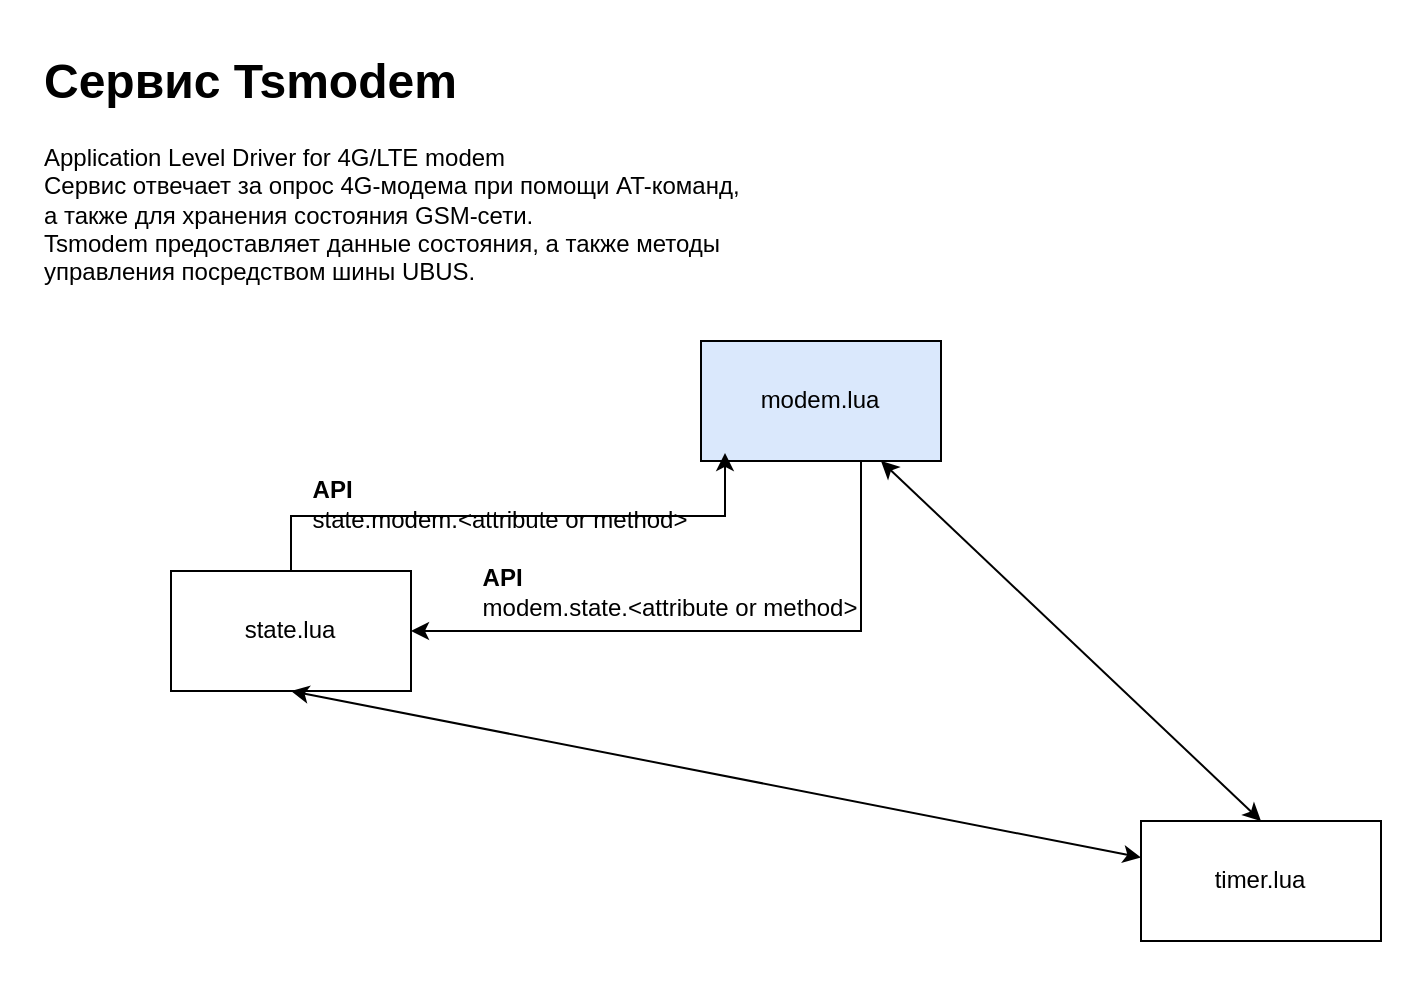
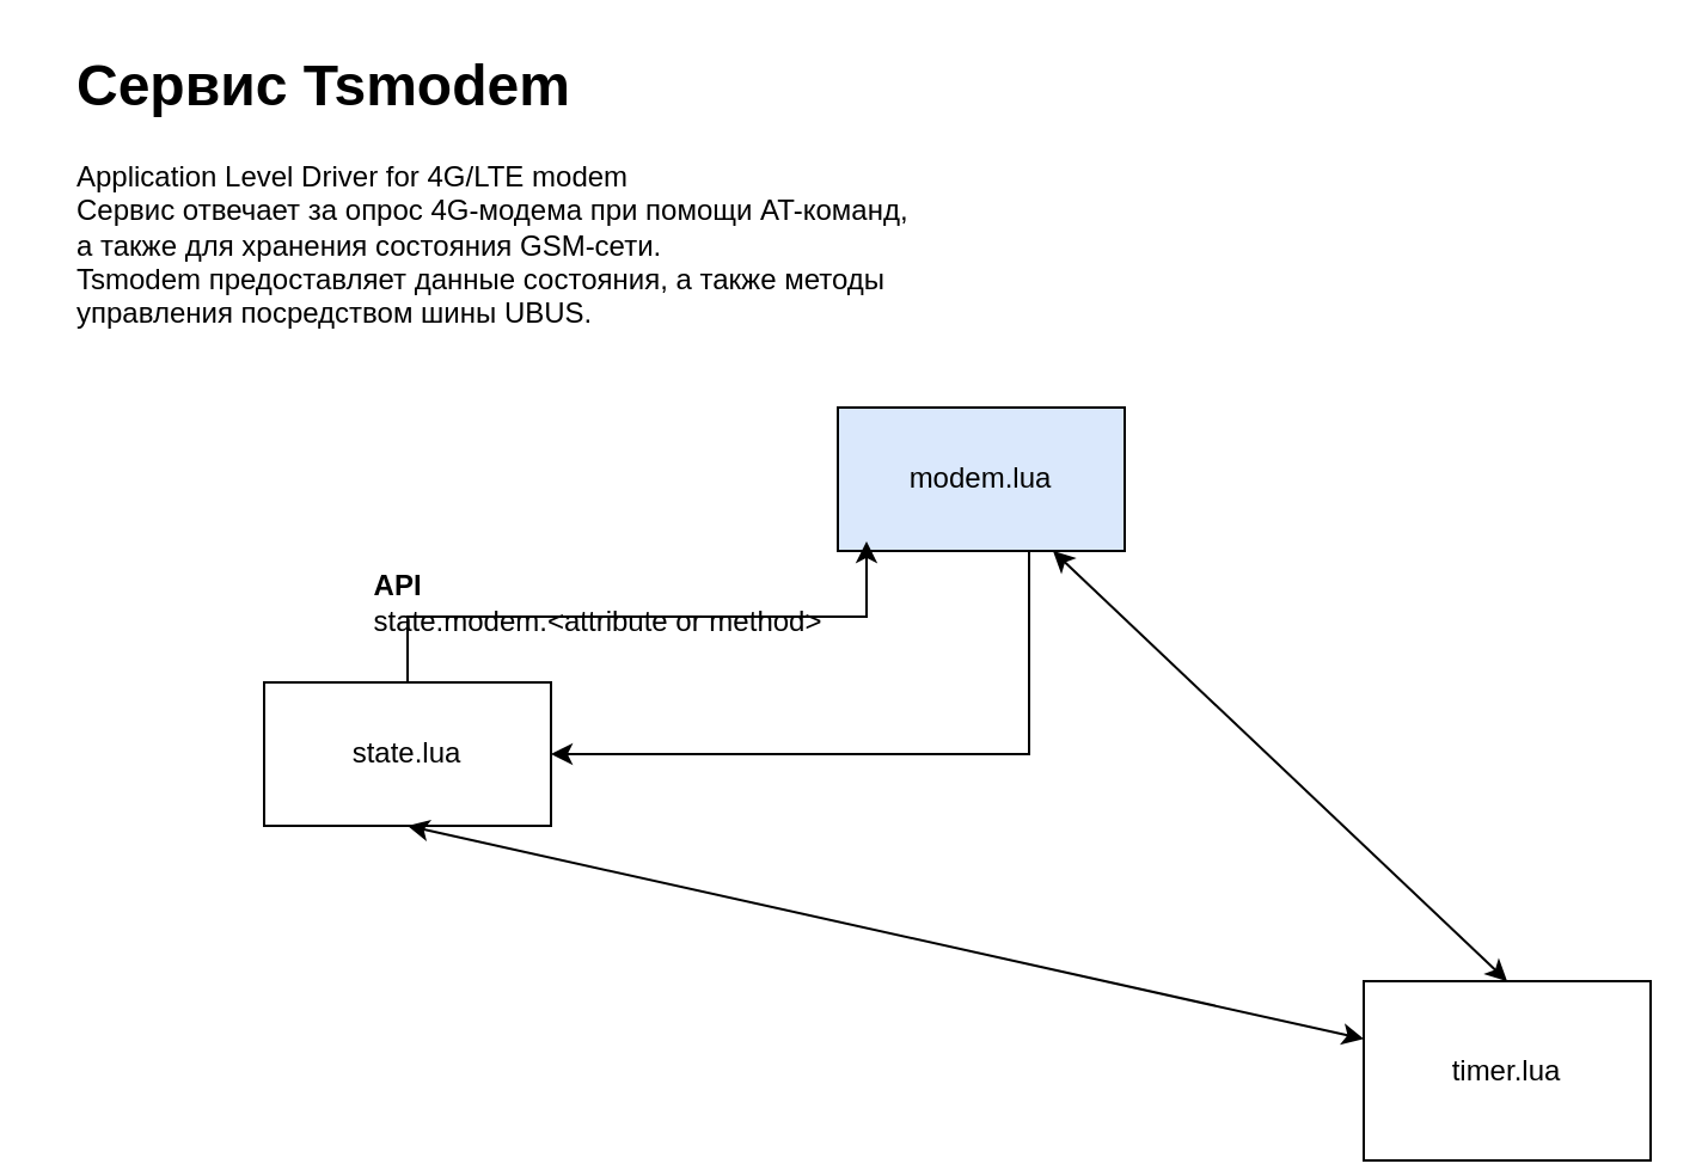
  <mxCell id="0" />
  <mxCell id="1" parent="0" />
  <mxCell id="2" value="modem.lua" style="rounded=0;whiteSpace=wrap;html=1;fillColor=#dae8fc;" parent="1" vertex="1"><mxGeometry x="350" y="170" width="120" height="60" as="geometry" /></mxCell>
- <mxCell id="3" value="state.lua" style="rounded=0;whiteSpace=wrap;html=1;" parent="1" vertex="1"><mxGeometry x="85" y="285" width="120" height="60" as="geometry" /></mxCell>
- <mxCell id="4" value="timer.lua" style="rounded=0;whiteSpace=wrap;html=1;" parent="1" vertex="1"><mxGeometry x="570" y="410" width="120" height="60" as="geometry" /></mxCell>
+ <mxCell id="3" value="state.lua" style="rounded=0;whiteSpace=wrap;html=1;" parent="1" vertex="1"><mxGeometry x="110" y="285" width="120" height="60" as="geometry" /></mxCell>
+ <mxCell id="4" value="timer.lua" style="rounded=0;whiteSpace=wrap;html=1;" parent="1" vertex="1"><mxGeometry x="570" y="410" width="120" height="75" as="geometry" /></mxCell>
  <mxCell id="5" value="" style="endArrow=classic;startArrow=classic;html=1;rounded=0;entryX=0.5;entryY=1;entryDx=0;entryDy=0;" parent="1" source="4" target="3" edge="1"><mxGeometry width="50" height="50" relative="1" as="geometry"><mxPoint x="400" y="550" as="sourcePoint" /><mxPoint x="70" y="430" as="targetPoint" /></mxGeometry></mxCell>
  <mxCell id="6" value="&lt;div style=&quot;text-align: left;&quot;&gt;&lt;b style=&quot;background-color: transparent;&quot;&gt;API&lt;/b&gt;&lt;/div&gt;&lt;div style=&quot;text-align: left;&quot;&gt;&lt;span style=&quot;background-color: transparent;&quot;&gt;state.modem.&amp;lt;attribute or method&amp;gt;&lt;/span&gt;&lt;br&gt;&lt;/div&gt;" style="text;html=1;align=center;verticalAlign=middle;whiteSpace=wrap;rounded=0;" parent="1" vertex="1"><mxGeometry x="155" y="237" width="190" height="30" as="geometry" /></mxCell>
- <mxCell id="7" value="&lt;h1 style=&quot;margin-top: 0px;&quot;&gt;Сервис Tsmodem&lt;/h1&gt;&lt;p&gt;Application Level Driver for 4G/LTE modem&lt;br&gt;Сервис отвечает за опрос 4G-модема при помощи AT-команд,&lt;br&gt;а также для хранения состояния GSM-сети.&lt;br&gt;Tsmodem предоставляет данные состояния, а также методы управления посредством шины UBUS.&lt;/p&gt;" style="text;html=1;whiteSpace=wrap;overflow=hidden;rounded=0;" parent="1" vertex="1"><mxGeometry x="20" y="20" width="380" height="120" as="geometry" /></mxCell>
+ <mxCell id="7" value="&lt;h1 style=&quot;margin-top: 0px;&quot;&gt;Сервис Tsmodem&lt;/h1&gt;&lt;p&gt;Application Level Driver for 4G/LTE modem&lt;br&gt;Сервис отвечает за опрос 4G-модема при помощи AT-команд,&lt;br&gt;а также для хранения состояния GSM-сети.&lt;br&gt;Tsmodem предоставляет данные состояния, а также методы управления посредством шины UBUS.&lt;/p&gt;" style="text;html=1;whiteSpace=wrap;overflow=hidden;rounded=0;" parent="1" vertex="1"><mxGeometry x="30" y="15" width="380" height="120" as="geometry" /></mxCell>
  <mxCell id="8" value="" style="endArrow=classic;startArrow=classic;html=1;rounded=0;entryX=0.75;entryY=1;entryDx=0;entryDy=0;exitX=0.5;exitY=0;exitDx=0;exitDy=0;" edge="1" parent="1" source="4" target="2"><mxGeometry width="50" height="50" relative="1" as="geometry"><mxPoint x="400" y="420" as="sourcePoint" /><mxPoint x="450" y="370" as="targetPoint" /></mxGeometry></mxCell>
  <mxCell id="9" style="edgeStyle=orthogonalEdgeStyle;rounded=0;orthogonalLoop=1;jettySize=auto;html=1;exitX=0.5;exitY=0;exitDx=0;exitDy=0;entryX=0.1;entryY=0.933;entryDx=0;entryDy=0;entryPerimeter=0;" edge="1" parent="1" source="3" target="2"><mxGeometry relative="1" as="geometry" /></mxCell>
  <mxCell id="10" value="" style="endArrow=classic;html=1;rounded=0;entryX=1;entryY=0.5;entryDx=0;entryDy=0;" edge="1" parent="1" target="3"><mxGeometry width="50" height="50" relative="1" as="geometry"><mxPoint x="430" y="230" as="sourcePoint" /><mxPoint x="450" y="370" as="targetPoint" /><Array as="points"><mxPoint x="430" y="315" /></Array></mxGeometry></mxCell>
- <mxCell id="11" value="&lt;div style=&quot;text-align: left;&quot;&gt;&lt;b style=&quot;background-color: transparent;&quot;&gt;API&lt;/b&gt;&lt;/div&gt;&lt;div style=&quot;text-align: left;&quot;&gt;&lt;span style=&quot;background-color: transparent;&quot;&gt;modem.state.&amp;lt;attribute or method&amp;gt;&lt;/span&gt;&lt;br&gt;&lt;/div&gt;" style="text;html=1;align=center;verticalAlign=middle;whiteSpace=wrap;rounded=0;" vertex="1" parent="1"><mxGeometry x="240" y="281" width="190" height="30" as="geometry" /></mxCell>
